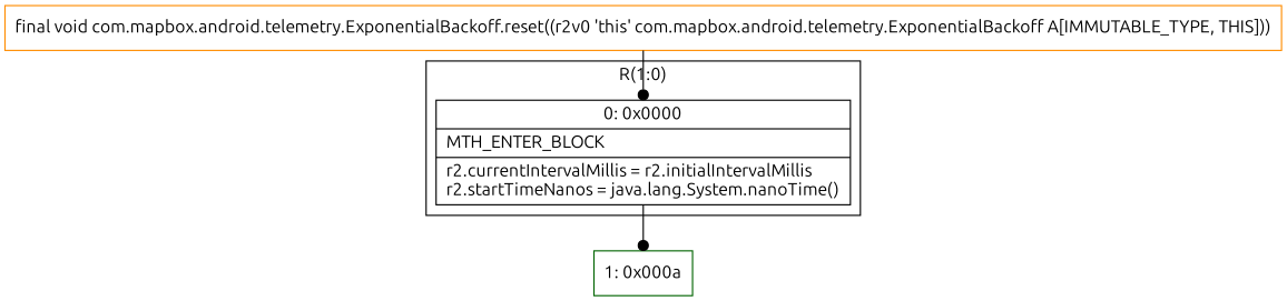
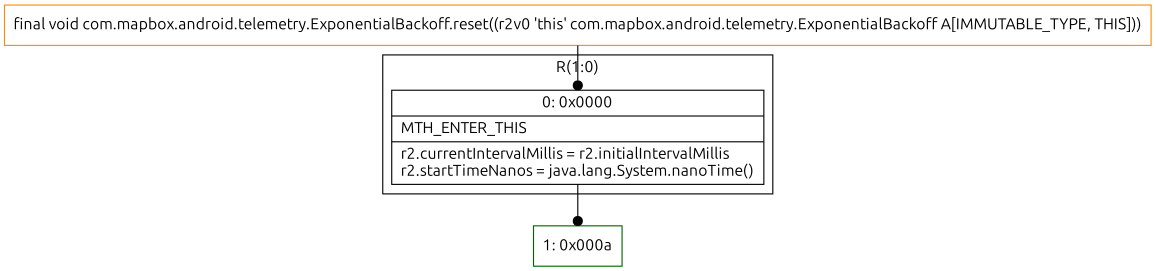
  digraph {
    fontname=Ubuntu
    node [shape=record fontname=Ubuntu]
    edge [arrowhead=dot fontname=Ubuntu]
-   n1 [color=black label="{0\:\ 0x0000|MTH_ENTER_BLOCK\l|r2.currentIntervalMillis = r2.initialIntervalMillis\lr2.startTimeNanos = java.lang.System.nanoTime()\l}"]
+   n1 [color=black label="{0\:\ 0x0000|MTH_ENTER_THIS\l|r2.currentIntervalMillis = r2.initialIntervalMillis\lr2.startTimeNanos = java.lang.System.nanoTime()\l}"]
    n2 [color=darkgreen label="{1\:\ 0x000a}"]
    n3 [label="{final void com.mapbox.android.telemetry.ExponentialBackoff.reset((r2v0 'this' com.mapbox.android.telemetry.ExponentialBackoff A[IMMUTABLE_TYPE, THIS])) }" color=darkorange]
    subgraph cluster_1 {
      label="R(1:0)"
      n1
    }
    n1 -> n2
    n3 -> n1
  }
